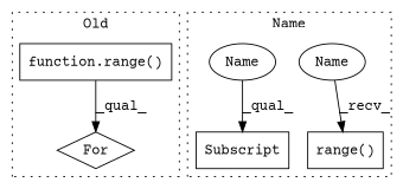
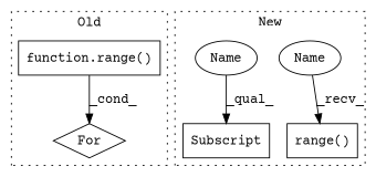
  digraph {
    fontname="Courier Prime"
    node [a=75 fontname="Courier Prime" l="6,1" shape=box]
    edge [fontname="Courier Prime"]
    n1 [label="function.range()" s="799,818"]
    n2 [a=107 l="4,14" label=For s="790,819" shape=diamond]
    n3 [label="range()" s="793,807"]
    n4 [a=63 l="11,0" label=Subscript s="773,0"]
    n5 [a=87 l=1 label=Name s=793 shape=ellipse]
    n6 [a=87 l=1 label=Name s=773 shape=ellipse]
    subgraph cluster_1 {
      label=Old
      style=dotted
      n1
      n2
    }
    subgraph cluster_2 {
-     label=Name
+     label=New
      style=dotted
      n3
      n4
      n5
      n6
    }
-   n1 -> n2 [label=_qual_]
+   n1 -> n2 [label=_cond_]
    n5 -> n3 [label=_recv_]
    n6 -> n4 [label=_qual_]
  }
